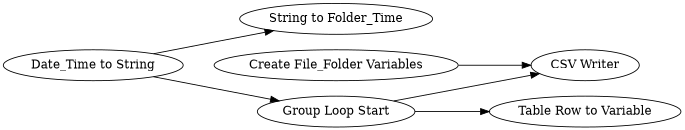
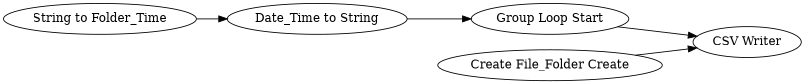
  digraph {
    rankdir=LR
    n1 [label="String to Folder_Time"]
    n2 [label="Date_Time to String"]
    n3 [label="Group Loop Start"]
    n4 [label="CSV Writer"]
-   n5 [label="Table Row to Variable"]
-   n6 [label="Create File_Folder Variables"]
-   n2 -> n1
+   n6 [label="Create File_Folder Create"]
+   n1 -> n2
    n2 -> n3
    n3 -> n4
-   n3 -> n5
    n6 -> n4
  }
